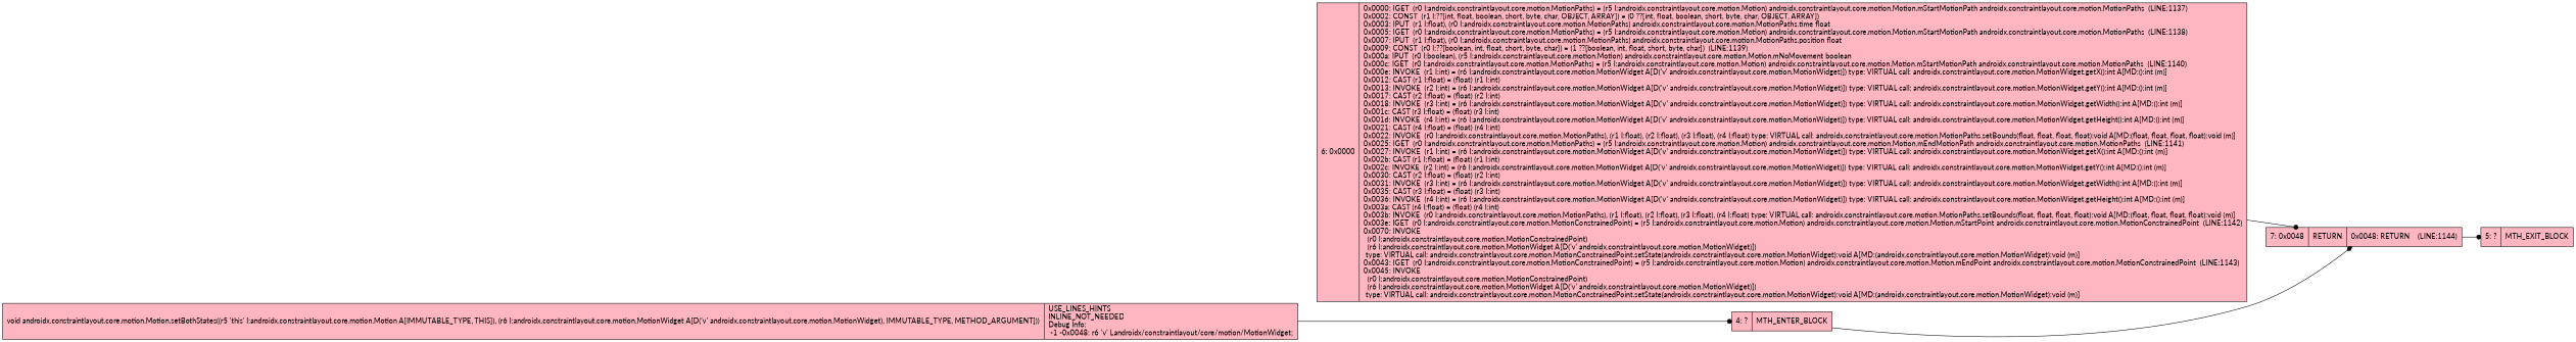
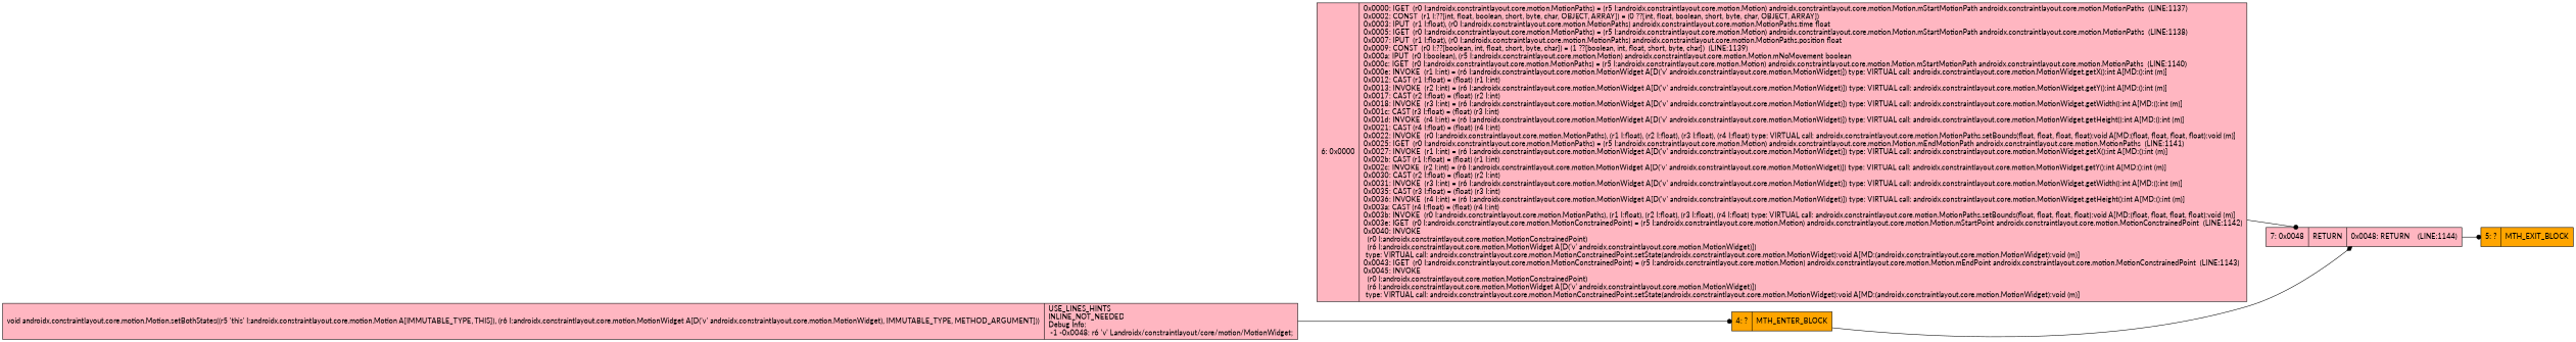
  digraph {
    fontname=Lato
    rankdir=LR
    node [fillcolor=lightpink fontname=Lato shape=record style=filled]
    edge [arrowhead=dot fontname=Lato]
-   n1 [label="{4\:\ ?|MTH_ENTER_BLOCK\l}"]
+   n1 [fillcolor=orange label="{4\:\ ?|MTH_ENTER_BLOCK\l}"]
    n2 [label="{7\:\ 0x0048|RETURN\l|0x0048: RETURN    (LINE:1144)\l}"]
-   n3 [label="{6\:\ 0x0000|0x0000: IGET  (r0 I:androidx.constraintlayout.core.motion.MotionPaths) = (r5 I:androidx.constraintlayout.core.motion.Motion) androidx.constraintlayout.core.motion.Motion.mStartMotionPath androidx.constraintlayout.core.motion.MotionPaths  (LINE:1137)\l0x0002: CONST  (r1 I:??[int, float, boolean, short, byte, char, OBJECT, ARRAY]) = (0 ??[int, float, boolean, short, byte, char, OBJECT, ARRAY]) \l0x0003: IPUT  (r1 I:float), (r0 I:androidx.constraintlayout.core.motion.MotionPaths) androidx.constraintlayout.core.motion.MotionPaths.time float \l0x0005: IGET  (r0 I:androidx.constraintlayout.core.motion.MotionPaths) = (r5 I:androidx.constraintlayout.core.motion.Motion) androidx.constraintlayout.core.motion.Motion.mStartMotionPath androidx.constraintlayout.core.motion.MotionPaths  (LINE:1138)\l0x0007: IPUT  (r1 I:float), (r0 I:androidx.constraintlayout.core.motion.MotionPaths) androidx.constraintlayout.core.motion.MotionPaths.position float \l0x0009: CONST  (r0 I:??[boolean, int, float, short, byte, char]) = (1 ??[boolean, int, float, short, byte, char])  (LINE:1139)\l0x000a: IPUT  (r0 I:boolean), (r5 I:androidx.constraintlayout.core.motion.Motion) androidx.constraintlayout.core.motion.Motion.mNoMovement boolean \l0x000c: IGET  (r0 I:androidx.constraintlayout.core.motion.MotionPaths) = (r5 I:androidx.constraintlayout.core.motion.Motion) androidx.constraintlayout.core.motion.Motion.mStartMotionPath androidx.constraintlayout.core.motion.MotionPaths  (LINE:1140)\l0x000e: INVOKE  (r1 I:int) = (r6 I:androidx.constraintlayout.core.motion.MotionWidget A[D('v' androidx.constraintlayout.core.motion.MotionWidget)]) type: VIRTUAL call: androidx.constraintlayout.core.motion.MotionWidget.getX():int A[MD:():int (m)]\l0x0012: CAST (r1 I:float) = (float) (r1 I:int) \l0x0013: INVOKE  (r2 I:int) = (r6 I:androidx.constraintlayout.core.motion.MotionWidget A[D('v' androidx.constraintlayout.core.motion.MotionWidget)]) type: VIRTUAL call: androidx.constraintlayout.core.motion.MotionWidget.getY():int A[MD:():int (m)]\l0x0017: CAST (r2 I:float) = (float) (r2 I:int) \l0x0018: INVOKE  (r3 I:int) = (r6 I:androidx.constraintlayout.core.motion.MotionWidget A[D('v' androidx.constraintlayout.core.motion.MotionWidget)]) type: VIRTUAL call: androidx.constraintlayout.core.motion.MotionWidget.getWidth():int A[MD:():int (m)]\l0x001c: CAST (r3 I:float) = (float) (r3 I:int) \l0x001d: INVOKE  (r4 I:int) = (r6 I:androidx.constraintlayout.core.motion.MotionWidget A[D('v' androidx.constraintlayout.core.motion.MotionWidget)]) type: VIRTUAL call: androidx.constraintlayout.core.motion.MotionWidget.getHeight():int A[MD:():int (m)]\l0x0021: CAST (r4 I:float) = (float) (r4 I:int) \l0x0022: INVOKE  (r0 I:androidx.constraintlayout.core.motion.MotionPaths), (r1 I:float), (r2 I:float), (r3 I:float), (r4 I:float) type: VIRTUAL call: androidx.constraintlayout.core.motion.MotionPaths.setBounds(float, float, float, float):void A[MD:(float, float, float, float):void (m)]\l0x0025: IGET  (r0 I:androidx.constraintlayout.core.motion.MotionPaths) = (r5 I:androidx.constraintlayout.core.motion.Motion) androidx.constraintlayout.core.motion.Motion.mEndMotionPath androidx.constraintlayout.core.motion.MotionPaths  (LINE:1141)\l0x0027: INVOKE  (r1 I:int) = (r6 I:androidx.constraintlayout.core.motion.MotionWidget A[D('v' androidx.constraintlayout.core.motion.MotionWidget)]) type: VIRTUAL call: androidx.constraintlayout.core.motion.MotionWidget.getX():int A[MD:():int (m)]\l0x002b: CAST (r1 I:float) = (float) (r1 I:int) \l0x002c: INVOKE  (r2 I:int) = (r6 I:androidx.constraintlayout.core.motion.MotionWidget A[D('v' androidx.constraintlayout.core.motion.MotionWidget)]) type: VIRTUAL call: androidx.constraintlayout.core.motion.MotionWidget.getY():int A[MD:():int (m)]\l0x0030: CAST (r2 I:float) = (float) (r2 I:int) \l0x0031: INVOKE  (r3 I:int) = (r6 I:androidx.constraintlayout.core.motion.MotionWidget A[D('v' androidx.constraintlayout.core.motion.MotionWidget)]) type: VIRTUAL call: androidx.constraintlayout.core.motion.MotionWidget.getWidth():int A[MD:():int (m)]\l0x0035: CAST (r3 I:float) = (float) (r3 I:int) \l0x0036: INVOKE  (r4 I:int) = (r6 I:androidx.constraintlayout.core.motion.MotionWidget A[D('v' androidx.constraintlayout.core.motion.MotionWidget)]) type: VIRTUAL call: androidx.constraintlayout.core.motion.MotionWidget.getHeight():int A[MD:():int (m)]\l0x003a: CAST (r4 I:float) = (float) (r4 I:int) \l0x003b: INVOKE  (r0 I:androidx.constraintlayout.core.motion.MotionPaths), (r1 I:float), (r2 I:float), (r3 I:float), (r4 I:float) type: VIRTUAL call: androidx.constraintlayout.core.motion.MotionPaths.setBounds(float, float, float, float):void A[MD:(float, float, float, float):void (m)]\l0x003e: IGET  (r0 I:androidx.constraintlayout.core.motion.MotionConstrainedPoint) = (r5 I:androidx.constraintlayout.core.motion.Motion) androidx.constraintlayout.core.motion.Motion.mStartPoint androidx.constraintlayout.core.motion.MotionConstrainedPoint  (LINE:1142)\l0x0070: INVOKE  \l  (r0 I:androidx.constraintlayout.core.motion.MotionConstrainedPoint)\l  (r6 I:androidx.constraintlayout.core.motion.MotionWidget A[D('v' androidx.constraintlayout.core.motion.MotionWidget)])\l type: VIRTUAL call: androidx.constraintlayout.core.motion.MotionConstrainedPoint.setState(androidx.constraintlayout.core.motion.MotionWidget):void A[MD:(androidx.constraintlayout.core.motion.MotionWidget):void (m)]\l0x0043: IGET  (r0 I:androidx.constraintlayout.core.motion.MotionConstrainedPoint) = (r5 I:androidx.constraintlayout.core.motion.Motion) androidx.constraintlayout.core.motion.Motion.mEndPoint androidx.constraintlayout.core.motion.MotionConstrainedPoint  (LINE:1143)\l0x0045: INVOKE  \l  (r0 I:androidx.constraintlayout.core.motion.MotionConstrainedPoint)\l  (r6 I:androidx.constraintlayout.core.motion.MotionWidget A[D('v' androidx.constraintlayout.core.motion.MotionWidget)])\l type: VIRTUAL call: androidx.constraintlayout.core.motion.MotionConstrainedPoint.setState(androidx.constraintlayout.core.motion.MotionWidget):void A[MD:(androidx.constraintlayout.core.motion.MotionWidget):void (m)]\l}"]
-   n4 [label="{5\:\ ?|MTH_EXIT_BLOCK\l}"]
+   n3 [label="{6\:\ 0x0000|0x0000: IGET  (r0 I:androidx.constraintlayout.core.motion.MotionPaths) = (r5 I:androidx.constraintlayout.core.motion.Motion) androidx.constraintlayout.core.motion.Motion.mStartMotionPath androidx.constraintlayout.core.motion.MotionPaths  (LINE:1137)\l0x0002: CONST  (r1 I:??[int, float, boolean, short, byte, char, OBJECT, ARRAY]) = (0 ??[int, float, boolean, short, byte, char, OBJECT, ARRAY]) \l0x0003: IPUT  (r1 I:float), (r0 I:androidx.constraintlayout.core.motion.MotionPaths) androidx.constraintlayout.core.motion.MotionPaths.time float \l0x0005: IGET  (r0 I:androidx.constraintlayout.core.motion.MotionPaths) = (r5 I:androidx.constraintlayout.core.motion.Motion) androidx.constraintlayout.core.motion.Motion.mStartMotionPath androidx.constraintlayout.core.motion.MotionPaths  (LINE:1138)\l0x0007: IPUT  (r1 I:float), (r0 I:androidx.constraintlayout.core.motion.MotionPaths) androidx.constraintlayout.core.motion.MotionPaths.position float \l0x0009: CONST  (r0 I:??[boolean, int, float, short, byte, char]) = (1 ??[boolean, int, float, short, byte, char])  (LINE:1139)\l0x000a: IPUT  (r0 I:boolean), (r5 I:androidx.constraintlayout.core.motion.Motion) androidx.constraintlayout.core.motion.Motion.mNoMovement boolean \l0x000c: IGET  (r0 I:androidx.constraintlayout.core.motion.MotionPaths) = (r5 I:androidx.constraintlayout.core.motion.Motion) androidx.constraintlayout.core.motion.Motion.mStartMotionPath androidx.constraintlayout.core.motion.MotionPaths  (LINE:1140)\l0x000e: INVOKE  (r1 I:int) = (r6 I:androidx.constraintlayout.core.motion.MotionWidget A[D('v' androidx.constraintlayout.core.motion.MotionWidget)]) type: VIRTUAL call: androidx.constraintlayout.core.motion.MotionWidget.getX():int A[MD:():int (m)]\l0x0012: CAST (r1 I:float) = (float) (r1 I:int) \l0x0013: INVOKE  (r2 I:int) = (r6 I:androidx.constraintlayout.core.motion.MotionWidget A[D('v' androidx.constraintlayout.core.motion.MotionWidget)]) type: VIRTUAL call: androidx.constraintlayout.core.motion.MotionWidget.getY():int A[MD:():int (m)]\l0x0017: CAST (r2 I:float) = (float) (r2 I:int) \l0x0018: INVOKE  (r3 I:int) = (r6 I:androidx.constraintlayout.core.motion.MotionWidget A[D('v' androidx.constraintlayout.core.motion.MotionWidget)]) type: VIRTUAL call: androidx.constraintlayout.core.motion.MotionWidget.getWidth():int A[MD:():int (m)]\l0x001c: CAST (r3 I:float) = (float) (r3 I:int) \l0x001d: INVOKE  (r4 I:int) = (r6 I:androidx.constraintlayout.core.motion.MotionWidget A[D('v' androidx.constraintlayout.core.motion.MotionWidget)]) type: VIRTUAL call: androidx.constraintlayout.core.motion.MotionWidget.getHeight():int A[MD:():int (m)]\l0x0021: CAST (r4 I:float) = (float) (r4 I:int) \l0x0022: INVOKE  (r0 I:androidx.constraintlayout.core.motion.MotionPaths), (r1 I:float), (r2 I:float), (r3 I:float), (r4 I:float) type: VIRTUAL call: androidx.constraintlayout.core.motion.MotionPaths.setBounds(float, float, float, float):void A[MD:(float, float, float, float):void (m)]\l0x0025: IGET  (r0 I:androidx.constraintlayout.core.motion.MotionPaths) = (r5 I:androidx.constraintlayout.core.motion.Motion) androidx.constraintlayout.core.motion.Motion.mEndMotionPath androidx.constraintlayout.core.motion.MotionPaths  (LINE:1141)\l0x0027: INVOKE  (r1 I:int) = (r6 I:androidx.constraintlayout.core.motion.MotionWidget A[D('v' androidx.constraintlayout.core.motion.MotionWidget)]) type: VIRTUAL call: androidx.constraintlayout.core.motion.MotionWidget.getX():int A[MD:():int (m)]\l0x002b: CAST (r1 I:float) = (float) (r1 I:int) \l0x002c: INVOKE  (r2 I:int) = (r6 I:androidx.constraintlayout.core.motion.MotionWidget A[D('v' androidx.constraintlayout.core.motion.MotionWidget)]) type: VIRTUAL call: androidx.constraintlayout.core.motion.MotionWidget.getY():int A[MD:():int (m)]\l0x0030: CAST (r2 I:float) = (float) (r2 I:int) \l0x0031: INVOKE  (r3 I:int) = (r6 I:androidx.constraintlayout.core.motion.MotionWidget A[D('v' androidx.constraintlayout.core.motion.MotionWidget)]) type: VIRTUAL call: androidx.constraintlayout.core.motion.MotionWidget.getWidth():int A[MD:():int (m)]\l0x0035: CAST (r3 I:float) = (float) (r3 I:int) \l0x0036: INVOKE  (r4 I:int) = (r6 I:androidx.constraintlayout.core.motion.MotionWidget A[D('v' androidx.constraintlayout.core.motion.MotionWidget)]) type: VIRTUAL call: androidx.constraintlayout.core.motion.MotionWidget.getHeight():int A[MD:():int (m)]\l0x003a: CAST (r4 I:float) = (float) (r4 I:int) \l0x003b: INVOKE  (r0 I:androidx.constraintlayout.core.motion.MotionPaths), (r1 I:float), (r2 I:float), (r3 I:float), (r4 I:float) type: VIRTUAL call: androidx.constraintlayout.core.motion.MotionPaths.setBounds(float, float, float, float):void A[MD:(float, float, float, float):void (m)]\l0x003e: IGET  (r0 I:androidx.constraintlayout.core.motion.MotionConstrainedPoint) = (r5 I:androidx.constraintlayout.core.motion.Motion) androidx.constraintlayout.core.motion.Motion.mStartPoint androidx.constraintlayout.core.motion.MotionConstrainedPoint  (LINE:1142)\l0x0040: INVOKE  \l  (r0 I:androidx.constraintlayout.core.motion.MotionConstrainedPoint)\l  (r6 I:androidx.constraintlayout.core.motion.MotionWidget A[D('v' androidx.constraintlayout.core.motion.MotionWidget)])\l type: VIRTUAL call: androidx.constraintlayout.core.motion.MotionConstrainedPoint.setState(androidx.constraintlayout.core.motion.MotionWidget):void A[MD:(androidx.constraintlayout.core.motion.MotionWidget):void (m)]\l0x0043: IGET  (r0 I:androidx.constraintlayout.core.motion.MotionConstrainedPoint) = (r5 I:androidx.constraintlayout.core.motion.Motion) androidx.constraintlayout.core.motion.Motion.mEndPoint androidx.constraintlayout.core.motion.MotionConstrainedPoint  (LINE:1143)\l0x0045: INVOKE  \l  (r0 I:androidx.constraintlayout.core.motion.MotionConstrainedPoint)\l  (r6 I:androidx.constraintlayout.core.motion.MotionWidget A[D('v' androidx.constraintlayout.core.motion.MotionWidget)])\l type: VIRTUAL call: androidx.constraintlayout.core.motion.MotionConstrainedPoint.setState(androidx.constraintlayout.core.motion.MotionWidget):void A[MD:(androidx.constraintlayout.core.motion.MotionWidget):void (m)]\l}"]
+   n4 [fillcolor=orange label="{5\:\ ?|MTH_EXIT_BLOCK\l}"]
    n5 [label="{void androidx.constraintlayout.core.motion.Motion.setBothStates((r5 'this' I:androidx.constraintlayout.core.motion.Motion A[IMMUTABLE_TYPE, THIS]), (r6 I:androidx.constraintlayout.core.motion.MotionWidget A[D('v' androidx.constraintlayout.core.motion.MotionWidget), IMMUTABLE_TYPE, METHOD_ARGUMENT]))  | USE_LINES_HINTS\lINLINE_NOT_NEEDED\lDebug Info:\l  \-1 \-0x0048: r6 'v' Landroidx\/constraintlayout\/core\/motion\/MotionWidget;\l}"]
    n1 -> n2 [arrowhead=diamond]
    n2 -> n4
    n3 -> n2
    n5 -> n1
  }
